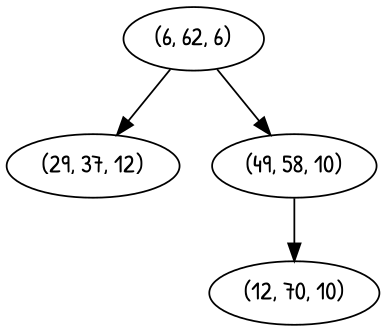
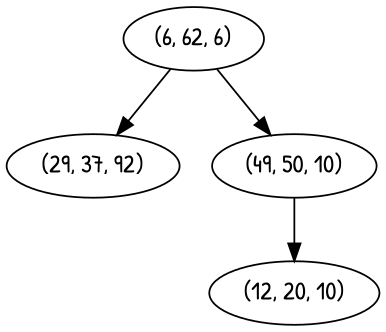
  digraph {
    fontname="Patrick Hand"
    node [fontname="Patrick Hand"]
    edge [fontname="Patrick Hand"]
    "(6, 62, 6)"
-   "(29, 37, 12)"
-   "(49, 58, 10)"
-   "(12, 20, 10)" [label="(12, 70, 10)"]
+   "(29, 37, 12)" [label="(29, 37, 92)"]
+   "(49, 58, 10)" [label="(49, 50, 10)"]
+   "(12, 20, 10)"
    "(6, 62, 6)" -> "(29, 37, 12)"
    "(6, 62, 6)" -> "(49, 58, 10)"
    "(49, 58, 10)" -> "(12, 20, 10)"
  }
